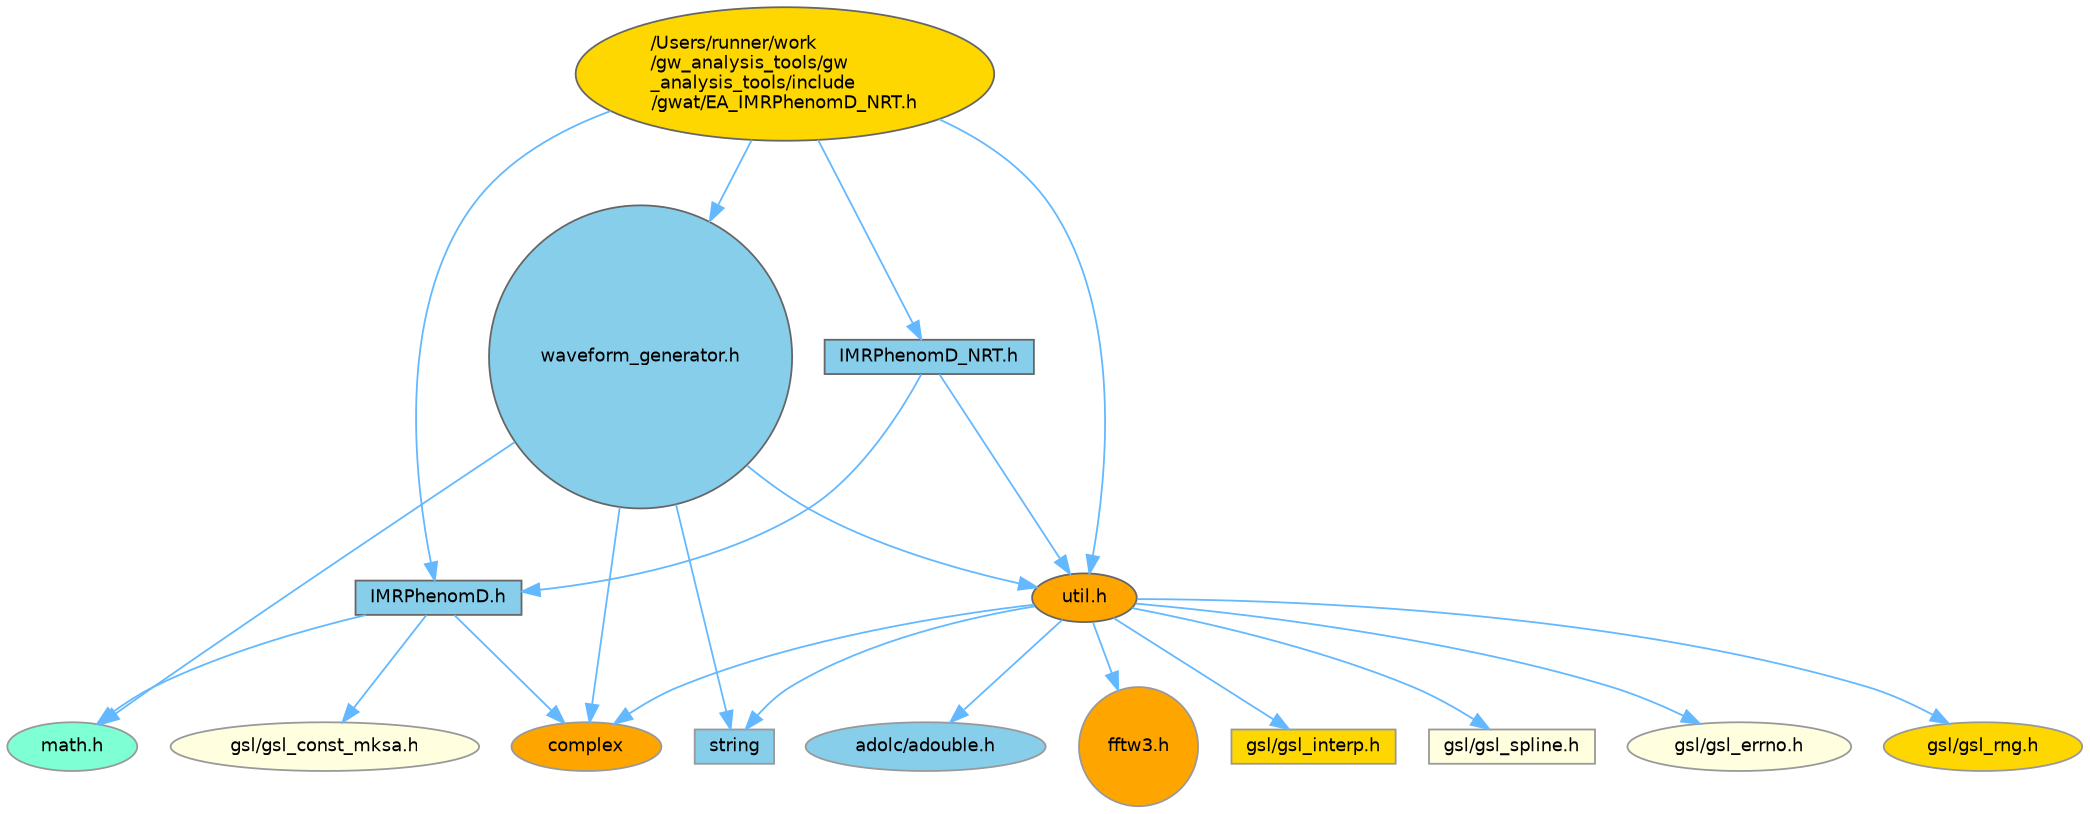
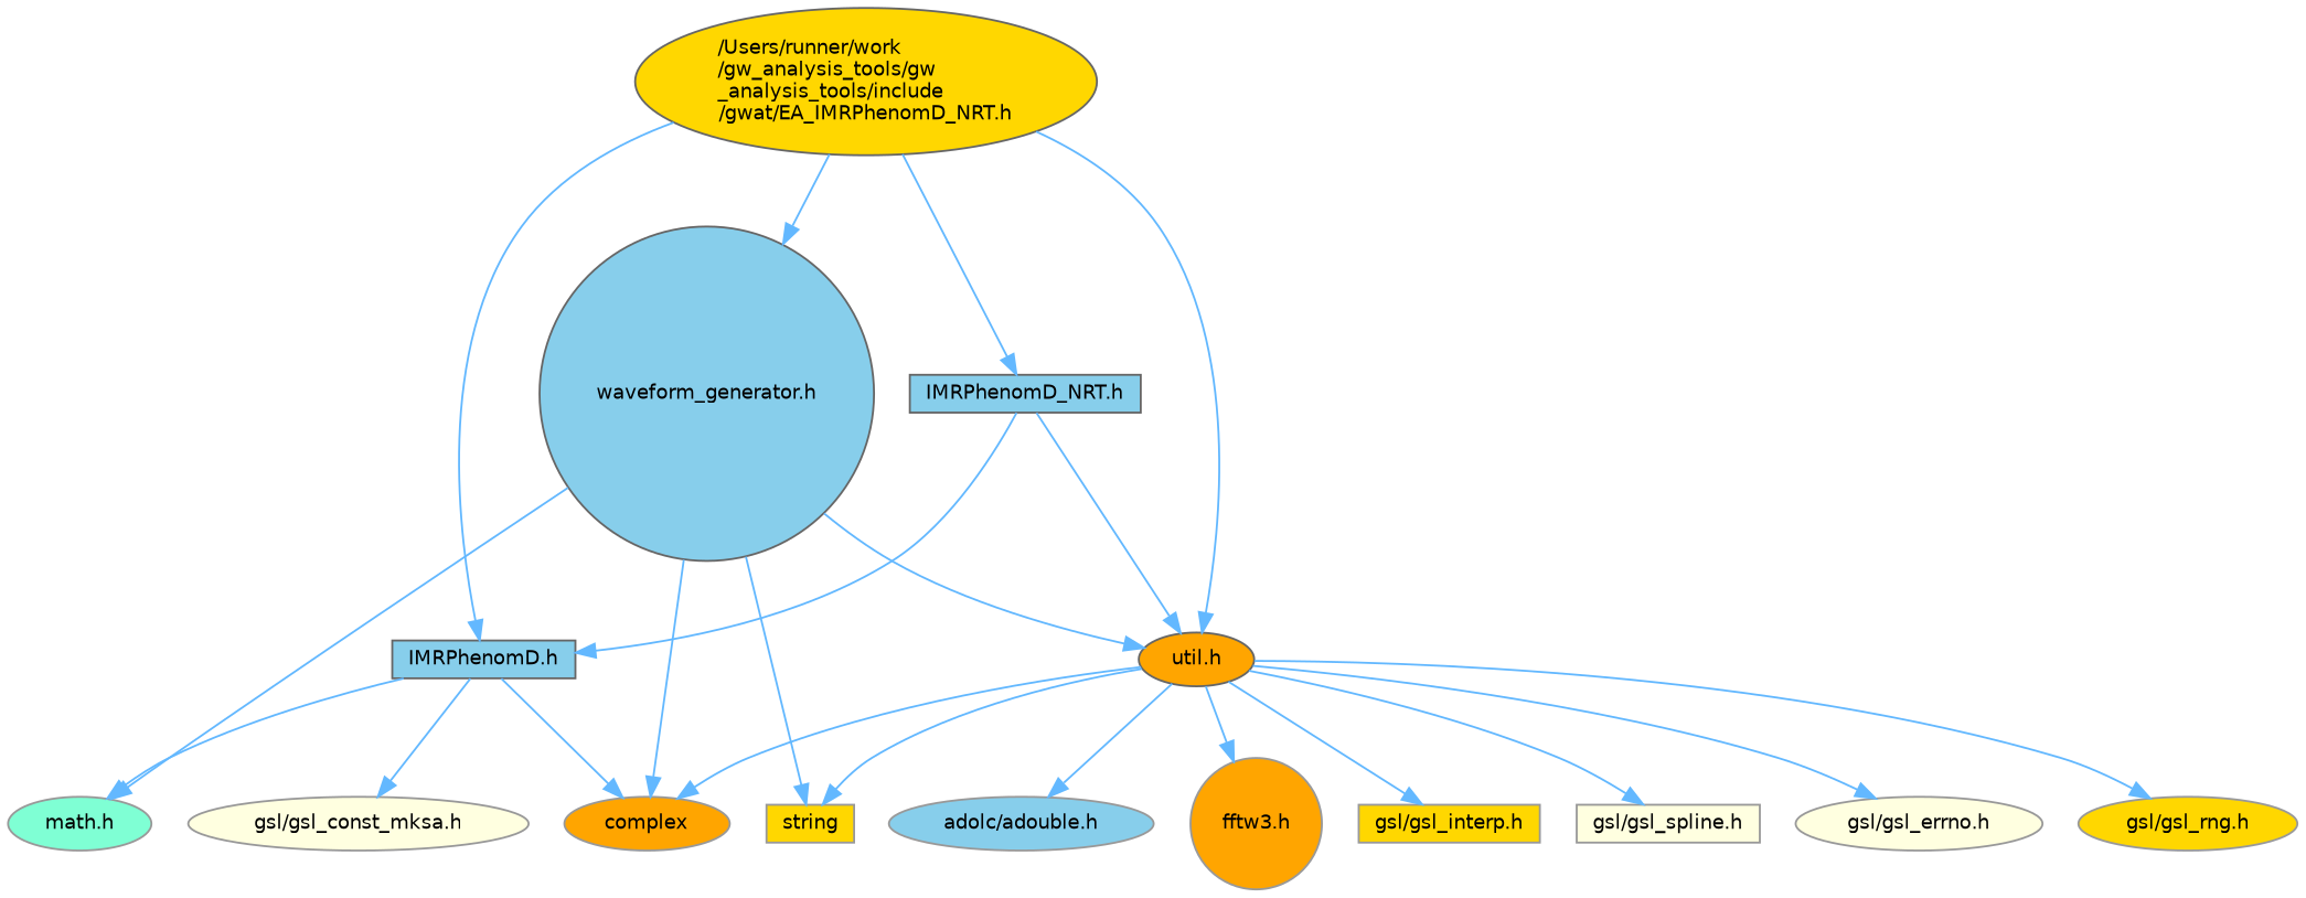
  digraph {
    node [color=grey60 fillcolor=gold fontname=Helvetica fontsize=10 shape=ellipse style=filled]
    edge [color=steelblue1 fontname=Helvetica fontsize=10 labelfontname=Helvetica labelfontsize=10 style=solid]
    n1 [color=gray40 fontcolor=black height=0.2 label="/Users/runner/work\l/gw_analysis_tools/gw\l_analysis_tools/include\l/gwat/EA_IMRPhenomD_NRT.h" width=0.4]
    n2 [color=grey40 fillcolor=skyblue height=0.2 label="IMRPhenomD.h" shape=box width=0.4]
    n3 [color=grey40 fillcolor=orange height=0.2 label="util.h" width=0.4]
    n4 [color=grey40 fillcolor=skyblue height=0.2 label="IMRPhenomD_NRT.h" shape=box width=0.4]
    n5 [color=grey40 fillcolor=skyblue height=0.2 label="waveform_generator.h" shape=circle width=0.4]
    n6 [fillcolor=aquamarine height=0.2 label="math.h" width=0.4]
    n7 [fillcolor=lightyellow height=0.2 label="gsl/gsl_const_mksa.h" width=0.4]
    n8 [fillcolor=orange height=0.2 label=complex width=0.4]
-   n9 [fillcolor=skyblue height=0.2 label=string shape=box width=0.4]
+   n9 [height=0.2 label=string shape=box width=0.4]
    n10 [fillcolor=skyblue height=0.2 label="adolc/adouble.h" width=0.4]
    n11 [fillcolor=orange height=0.2 label="fftw3.h" shape=circle width=0.4]
    n12 [height=0.2 label="gsl/gsl_interp.h" shape=box width=0.4]
    n13 [fillcolor=lightyellow height=0.2 label="gsl/gsl_spline.h" shape=box width=0.4]
    n14 [fillcolor=lightyellow height=0.2 label="gsl/gsl_errno.h" width=0.4]
    n15 [height=0.2 label="gsl/gsl_rng.h" width=0.4]
    n1 -> n2
    n1 -> n3
    n1 -> n4
    n1 -> n5
    n2 -> n6
    n2 -> n7
    n2 -> n8
    n3 -> n8
    n3 -> n9
    n3 -> n10
    n3 -> n11
    n3 -> n12
    n3 -> n13
    n3 -> n14
    n3 -> n15
    n4 -> n2
    n4 -> n3
    n5 -> n3
    n5 -> n6
    n5 -> n8
    n5 -> n9
  }
